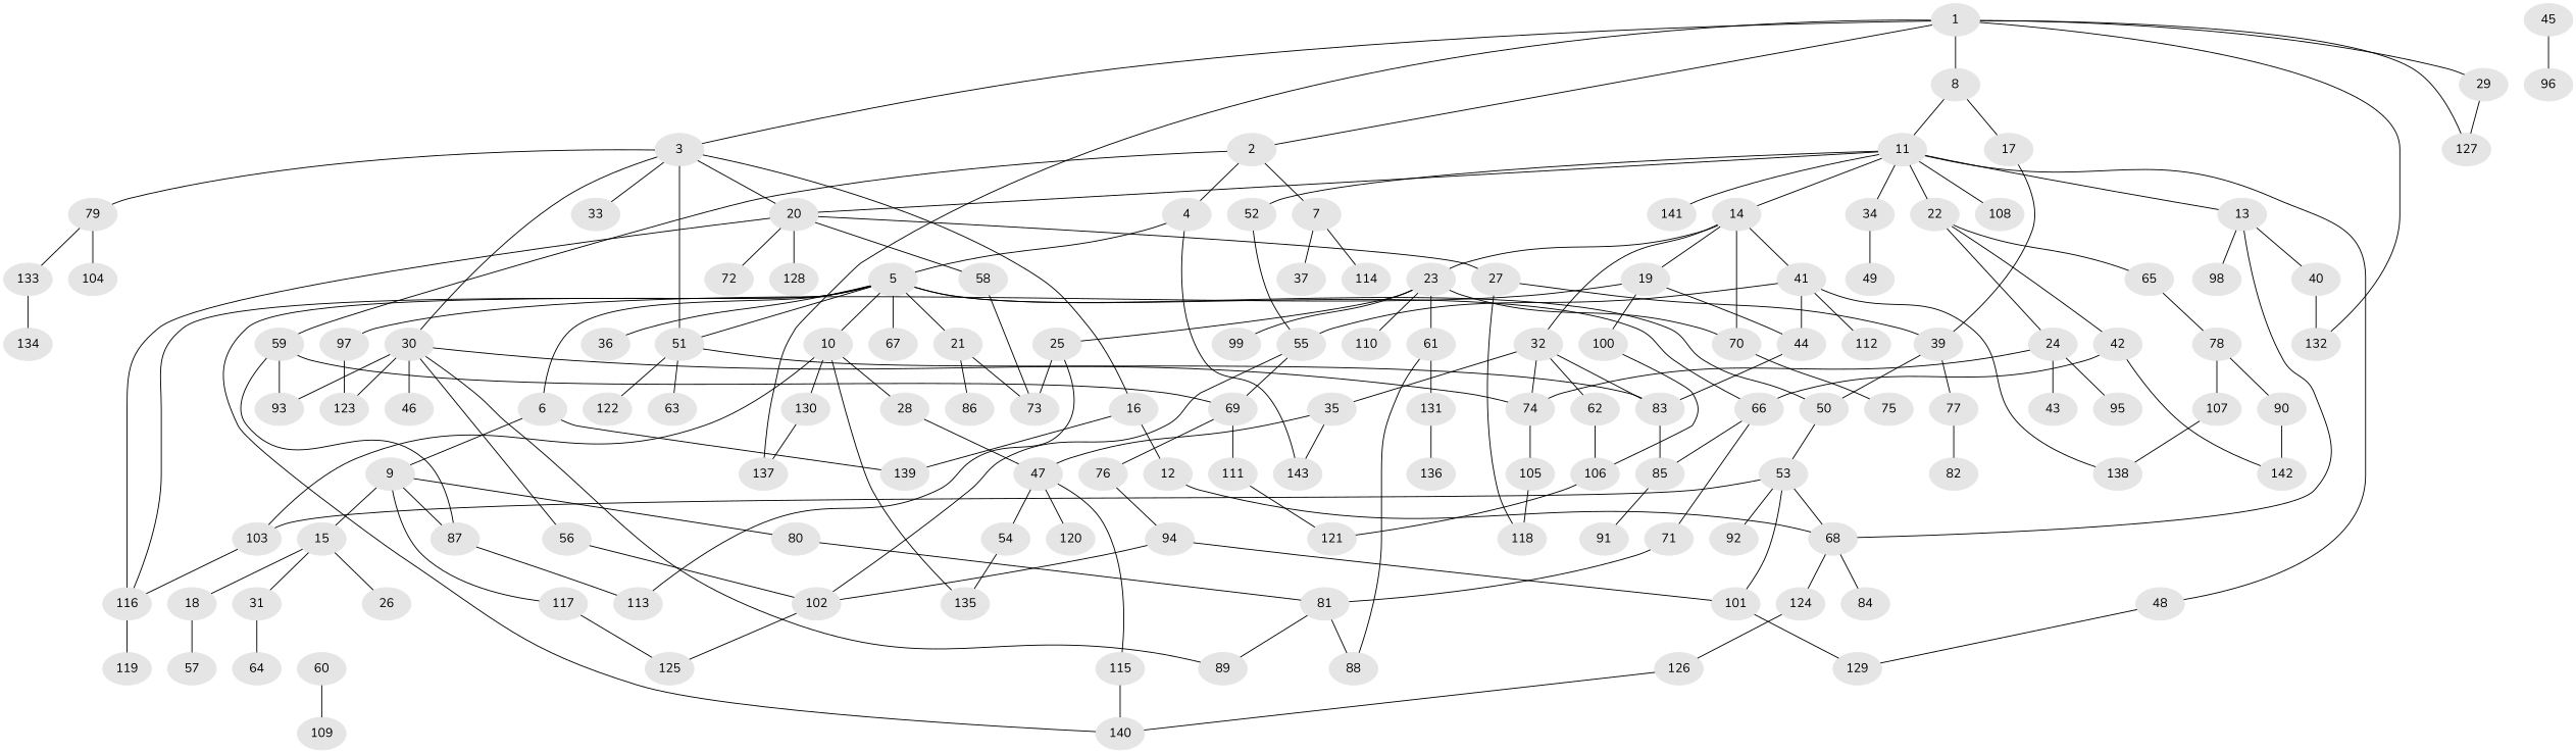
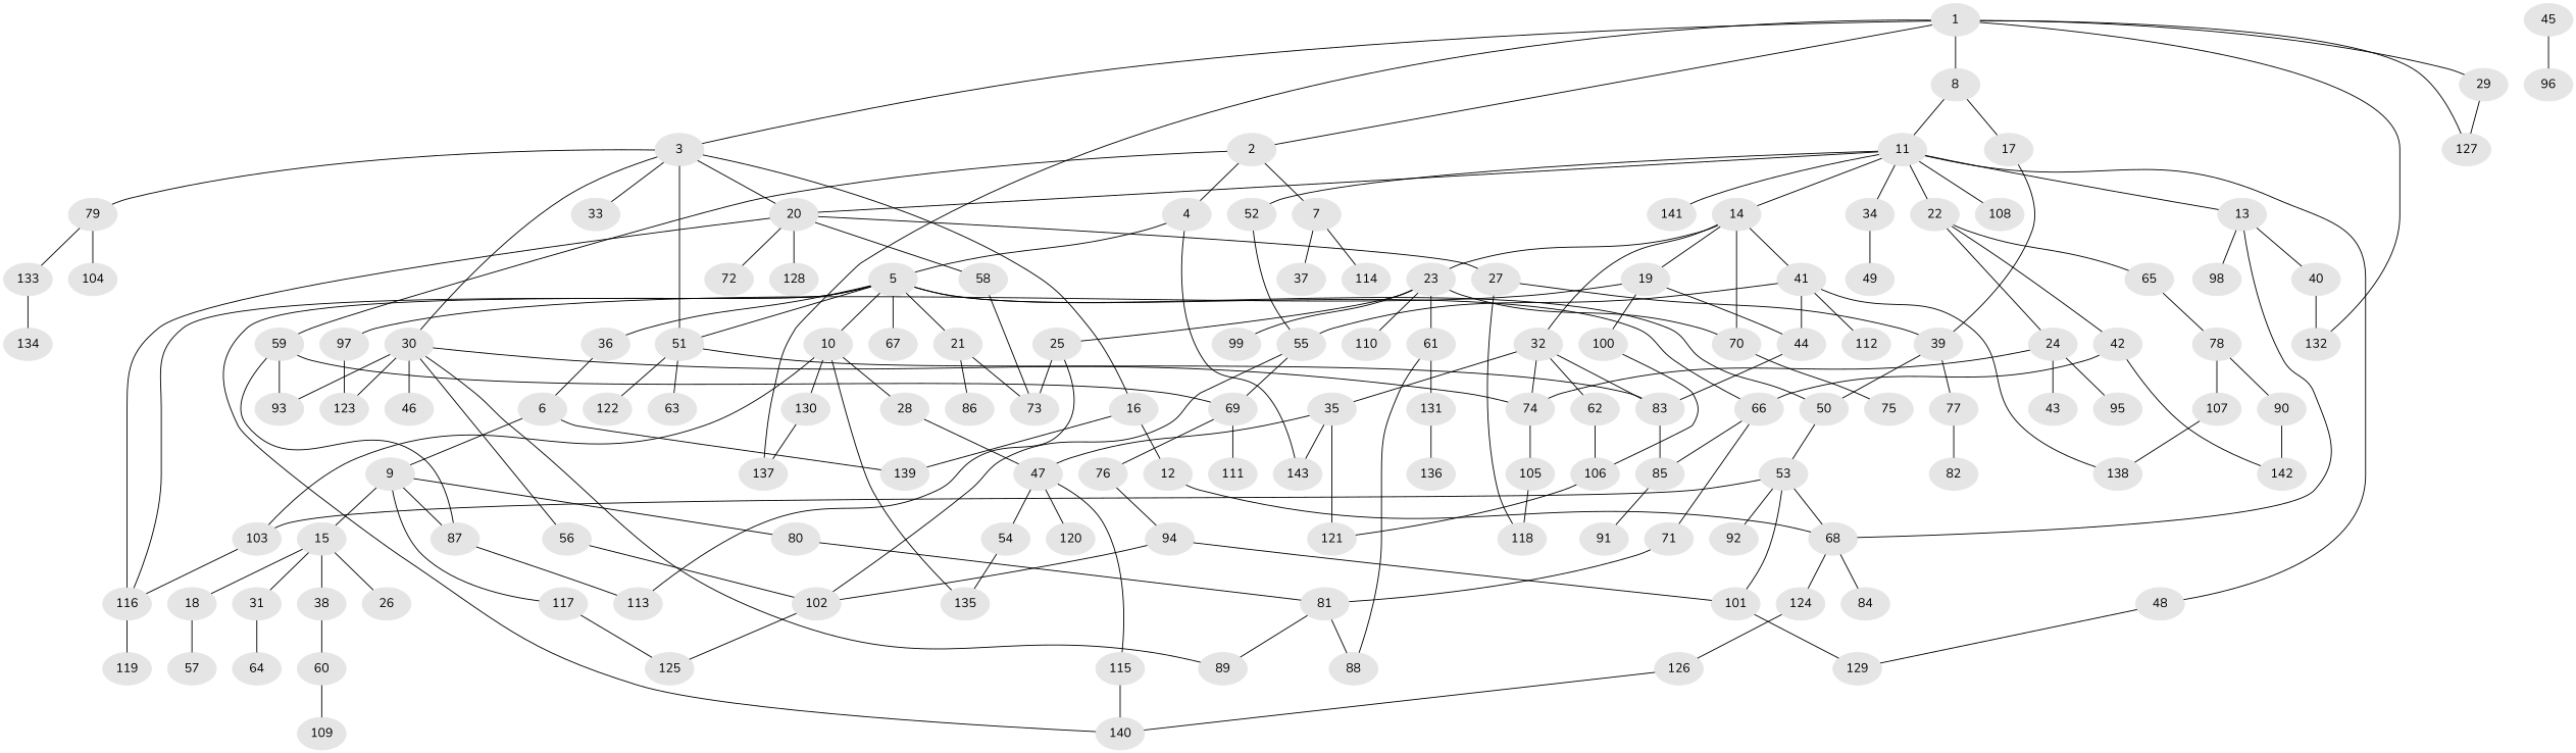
  graph {
    fontname=Nunito
    node [color=gray90 fontname=Nunito style=filled]
    edge [fontname=Nunito]
    1
    2
    3
    8
    29
    127
    132
    137
    4
    7
    59
    16
    20
    30
    33
    51
    79
    11
    17
    5
    143
    37
    114
    87
    93
    69
    139
    12
    116
    27
    58
    72
    128
    74
    46
    56
    89
    123
    83
    63
    122
    68
    84
    124
    104
    133
    6
    10
    21
    36
    50
    66
    67
    140
    9
    28
    103
    130
    135
    73
    86
    53
    71
    85
    119
    15
    80
    117
    13
    14
    22
    34
    48
    52
    108
    141
    39
    18
    26
    31
+   38
    81
    113
    125
    47
    40
    98
    19
    23
    32
    41
    70
    24
    42
    65
    49
    129
    55
    44
    97
    100
    25
    61
    99
    110
    35
    62
    112
    138
    75
    57
    64
    60
    77
    106
    118
    43
    95
    142
    78
    88
    131
    105
    54
    115
    120
    102
    121
    109
    45
    96
    82
    92
    101
    76
    111
    136
    90
    107
    91
    126
    94
    134
    1 -- 2
    1 -- 3
    1 -- 8
    1 -- 29
    1 -- 127
    1 -- 132
    1 -- 137
    2 -- 4
    2 -- 7
    2 -- 59
    3 -- 16
    3 -- 20
    3 -- 30
    3 -- 33
    3 -- 51
    3 -- 79
    8 -- 11
    8 -- 17
    29 -- 127
    4 -- 5
    4 -- 143
    7 -- 37
    7 -- 114
    59 -- 87
    59 -- 93
    59 -- 69
    16 -- 139
    16 -- 12
    20 -- 116
    20 -- 27
    20 -- 58
    20 -- 72
    20 -- 128
    30 -- 93
    30 -- 74
    30 -- 46
    30 -- 56
    30 -- 89
    30 -- 123
    51 -- 83
    51 -- 63
    51 -- 122
    79 -- 104
    79 -- 133
    11 -- 20
    11 -- 13
    11 -- 14
    11 -- 22
    11 -- 34
    11 -- 48
    11 -- 52
    11 -- 108
    11 -- 141
    17 -- 39
    5 -- 51
    5 -- 116
-   5 -- 6
+   36 -- 6
    5 -- 10
    5 -- 21
    5 -- 36
    5 -- 50
    5 -- 66
    5 -- 67
    5 -- 140
    87 -- 113
    69 -- 76
    69 -- 111
    12 -- 68
    116 -- 119
    27 -- 39
    27 -- 118
    58 -- 73
    74 -- 105
    56 -- 102
    83 -- 85
    68 -- 84
    68 -- 124
    124 -- 126
    133 -- 134
    6 -- 139
    6 -- 9
    10 -- 28
    10 -- 103
    10 -- 130
    10 -- 135
    21 -- 73
    21 -- 86
    50 -- 53
    66 -- 71
    66 -- 85
    9 -- 87
    9 -- 15
    9 -- 80
    9 -- 117
    28 -- 47
    103 -- 116
    130 -- 137
    53 -- 68
    53 -- 103
    53 -- 92
    53 -- 101
    71 -- 81
    85 -- 91
    15 -- 18
    15 -- 26
    15 -- 31
+   15 -- 38
    80 -- 81
    117 -- 125
    13 -- 68
    13 -- 40
    13 -- 98
    14 -- 19
    14 -- 23
    14 -- 32
    14 -- 41
    14 -- 70
    22 -- 24
    22 -- 42
    22 -- 65
    34 -- 49
    48 -- 129
    52 -- 55
    39 -- 50
    39 -- 77
    18 -- 57
    31 -- 64
+   38 -- 60
    81 -- 89
    81 -- 88
    47 -- 54
    47 -- 115
    47 -- 120
    40 -- 132
    19 -- 44
    19 -- 97
    19 -- 100
    23 -- 70
    23 -- 25
    23 -- 61
    23 -- 99
    23 -- 110
    32 -- 74
    32 -- 83
    32 -- 35
    32 -- 62
    41 -- 55
    41 -- 44
    41 -- 112
    41 -- 138
    70 -- 75
    24 -- 74
    24 -- 43
    24 -- 95
    42 -- 66
    42 -- 142
    65 -- 78
    55 -- 69
    55 -- 102
    44 -- 83
    97 -- 123
    100 -- 106
    25 -- 73
    25 -- 113
    61 -- 88
    61 -- 131
    35 -- 143
    35 -- 47
-   111 -- 121
+   35 -- 121
    62 -- 106
    60 -- 109
    77 -- 82
    106 -- 121
    78 -- 90
    78 -- 107
    131 -- 136
    105 -- 118
    54 -- 135
    115 -- 140
    102 -- 125
    45 -- 96
    101 -- 129
    76 -- 94
    90 -- 142
    107 -- 138
    126 -- 140
    94 -- 102
    94 -- 101
  }
